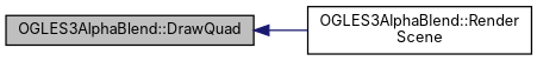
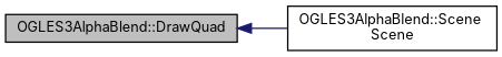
  digraph {
    rankdir=LR
    fontname=Inter
    node [color=black fontname=Inter fontsize=10 shape=record style=filled]
    n1 [fillcolor=grey75 fontcolor=black height=0.2 label="OGLES3AlphaBlend::DrawQuad" width=0.4]
-   n2 [fillcolor=white height=0.2 label="OGLES3AlphaBlend::Render\lScene" width=0.4]
+   n2 [fillcolor=white height=0.2 label="OGLES3AlphaBlend::Scene\lScene" width=0.4]
    n1 -> n2 [color=midnightblue dir=back fontname=Inter fontsize=10 labelfontname=Helvetica labelfontsize=10 style=solid]
  }
